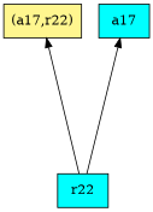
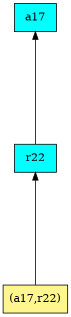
  digraph {
    rankdir=BT
    ranksep=2.0
    node [fillcolor=cyan shape=record style=filled]
    n1 [fillcolor=khaki1 label="{(a17,r22)}"]
    n2 [label="{r22}"]
    n3 [label="{a17}"]
-   n2 -> n1
+   n1 -> n2
    n2 -> n3
  }
